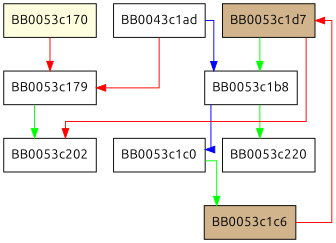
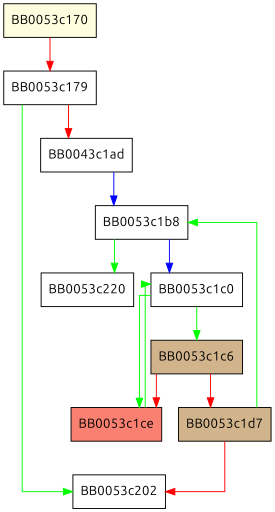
  digraph {
    fontname=Ubuntu
    splines=ortho
    node [fillcolor=white fontname=Ubuntu shape=box style=filled]
    edge [color=green fontname=Ubuntu]
    BB0053c170 [fillcolor=lightyellow]
    BB0053c179
    BB0053c202
    n4 [label=BB0043c1ad]
    BB0053c1b8
    BB0053c220
    BB0053c1c0
+   BB0053c1ce [fillcolor=salmon]
    BB0053c1c6 [fillcolor=tan]
    BB0053c1d7 [fillcolor=tan]
    BB0053c170 -> BB0053c179 [color=red]
    BB0053c179 -> BB0053c202
-   n4 -> BB0053c179 [color=red]
+   BB0053c179 -> n4 [color=red]
    n4 -> BB0053c1b8 [color=blue]
    BB0053c1b8 -> BB0053c220
    BB0053c1b8 -> BB0053c1c0 [color=blue]
+   BB0053c1c0 -> BB0053c1ce
    BB0053c1c0 -> BB0053c1c6
+   BB0053c1ce -> BB0053c1c0
+   BB0053c1c6 -> BB0053c1ce [color=red]
    BB0053c1c6 -> BB0053c1d7 [color=red]
    BB0053c1d7 -> BB0053c202 [color=red]
    BB0053c1d7 -> BB0053c1b8
  }
